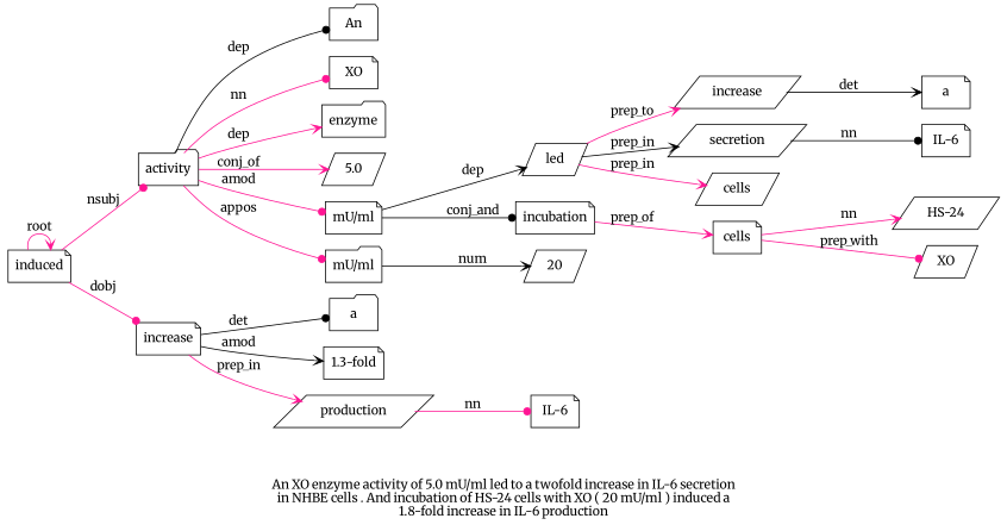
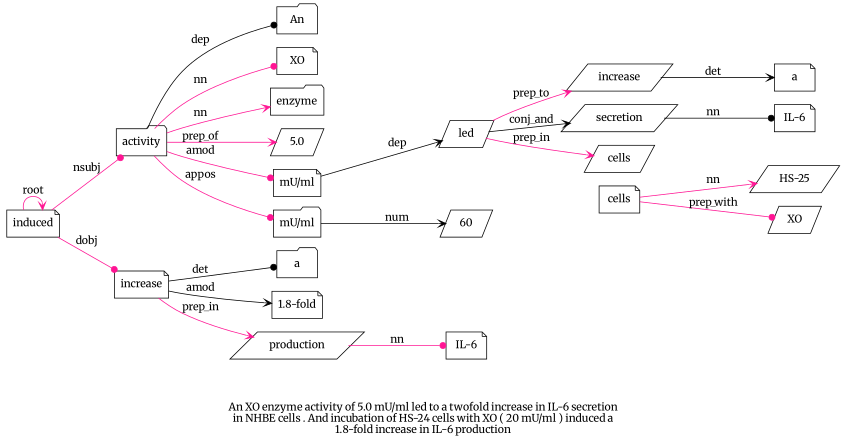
  digraph {
    fontname=Merriweather
    label="An XO enzyme activity of 5.0 mU/ml led to a twofold increase in IL-6 secretion\nin NHBE cells . And incubation of HS-24 cells with XO ( 20 mU/ml ) induced a\n1.8-fold increase in IL-6 production"
    rankdir=LR
    node [fillcolor=white fontname=Merriweather shape=note style=filled]
    edge [arrowhead=vee color=deeppink fontname=Merriweather]
    n1 [label=activity shape=folder]
    n2 [label=An shape=folder]
    n3 [label=XO]
    n4 [label=enzyme shape=folder]
    n5 [label=5.0 shape=parallelogram]
    n6 [label="mU/ml"]
    n7 [label="mU/ml" shape=folder]
    n8 [label=led shape=parallelogram]
-   n9 [label=incubation]
-   n10 [label=20 shape=parallelogram]
+   n10 [label=60 shape=parallelogram]
    n11 [label=induced]
    n12 [label=increase]
    n13 [label=a shape=folder]
-   n14 [label="1.3-fold"]
+   n14 [label="1.8-fold"]
    n15 [label=production shape=parallelogram]
    n16 [label=increase shape=parallelogram]
    n17 [label=secretion shape=parallelogram]
    n18 [label=cells shape=parallelogram]
    n19 [label=cells]
    n20 [label=a]
    n21 [label="IL-6"]
-   n22 [label="HS-24" shape=parallelogram]
+   n22 [label="HS-25" shape=parallelogram]
    n23 [label=XO shape=parallelogram]
    n24 [label="IL-6"]
    n1 -> n2 [arrowhead=dot color=black label=dep]
    n1 -> n3 [arrowhead=dot label=nn]
-   n1 -> n4 [label=dep]
-   n1 -> n5 [label=conj_of]
+   n1 -> n4 [label=nn]
+   n1 -> n5 [label=prep_of]
    n1 -> n6 [arrowhead=dot label=amod]
    n1 -> n7 [arrowhead=dot label=appos]
    n6 -> n8 [color=black label=dep]
-   n6 -> n9 [arrowhead=dot color=black label=conj_and]
    n7 -> n10 [color=black label=num]
    n8 -> n16 [label=prep_to]
-   n8 -> n17 [color=black label=prep_in]
+   n8 -> n17 [color=black label=conj_and]
    n8 -> n18 [label=prep_in]
-   n9 -> n19 [label=prep_of]
    n11 -> n1 [arrowhead=dot label=nsubj]
    n11 -> n11 [label=root]
    n11 -> n12 [arrowhead=dot label=dobj]
    n12 -> n13 [arrowhead=dot color=black label=det]
    n12 -> n14 [color=black label=amod]
    n12 -> n15 [label=prep_in]
    n15 -> n24 [arrowhead=dot label=nn]
    n16 -> n20 [color=black label=det]
    n17 -> n21 [arrowhead=dot color=black label=nn]
    n19 -> n22 [label=nn]
    n19 -> n23 [arrowhead=dot label=prep_with]
  }
